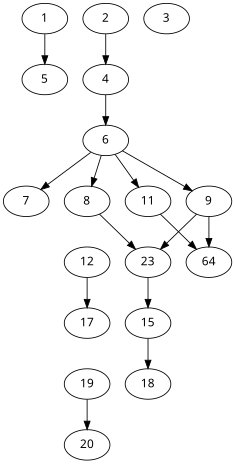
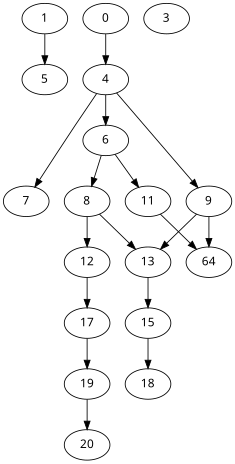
  digraph {
    fontname="Noto Sans"
    node [alpha=0.17 fontname="Noto Sans"]
    edge [fontname="Noto Sans"]
    1 [expect_size=41326592]
    5 [alpha=0.11 expect_size=48334848]
-   2 [alpha=0.12 expect_size=40007680]
+   2 [alpha=0.12 expect_size=40007680 label=0]
    4 [alpha=0.14 expect_size=24622080]
    6 [alpha=0.20 expect_size=17021952]
    7 [alpha=0.19 expect_size=48732160]
    8 [alpha=0.10 expect_size=17217536]
    9 [alpha=0.10 expect_size=40430592]
    11 [alpha=0.01 expect_size=34997248]
    3 [alpha=0.08 expect_size=44732416]
    12 [expect_size=28445696]
-   13 [alpha=0.04 expect_size=10182656 label=23]
+   13 [alpha=0.04 expect_size=10182656]
    n13 [alpha=0.08 expect_size=28940288 label=64]
    17 [alpha=0.12 expect_size=40817664]
    15 [alpha=0.03 expect_size=13897728]
    19 [alpha=0.02 expect_size=14059520]
    18 [alpha=0.03 expect_size=37751808]
    20 [alpha=0.13 expect_size=36500480]
    1 -> 5
    2 -> 4
    4 -> 6
-   6 -> 7
+   4 -> 7
    6 -> 8
-   6 -> 9
+   4 -> 9
    6 -> 11
+   8 -> 12
    8 -> 13
    9 -> 13
    9 -> n13
    11 -> n13
    12 -> 17
    13 -> 15
+   17 -> 19
    15 -> 18
    19 -> 20
  }
